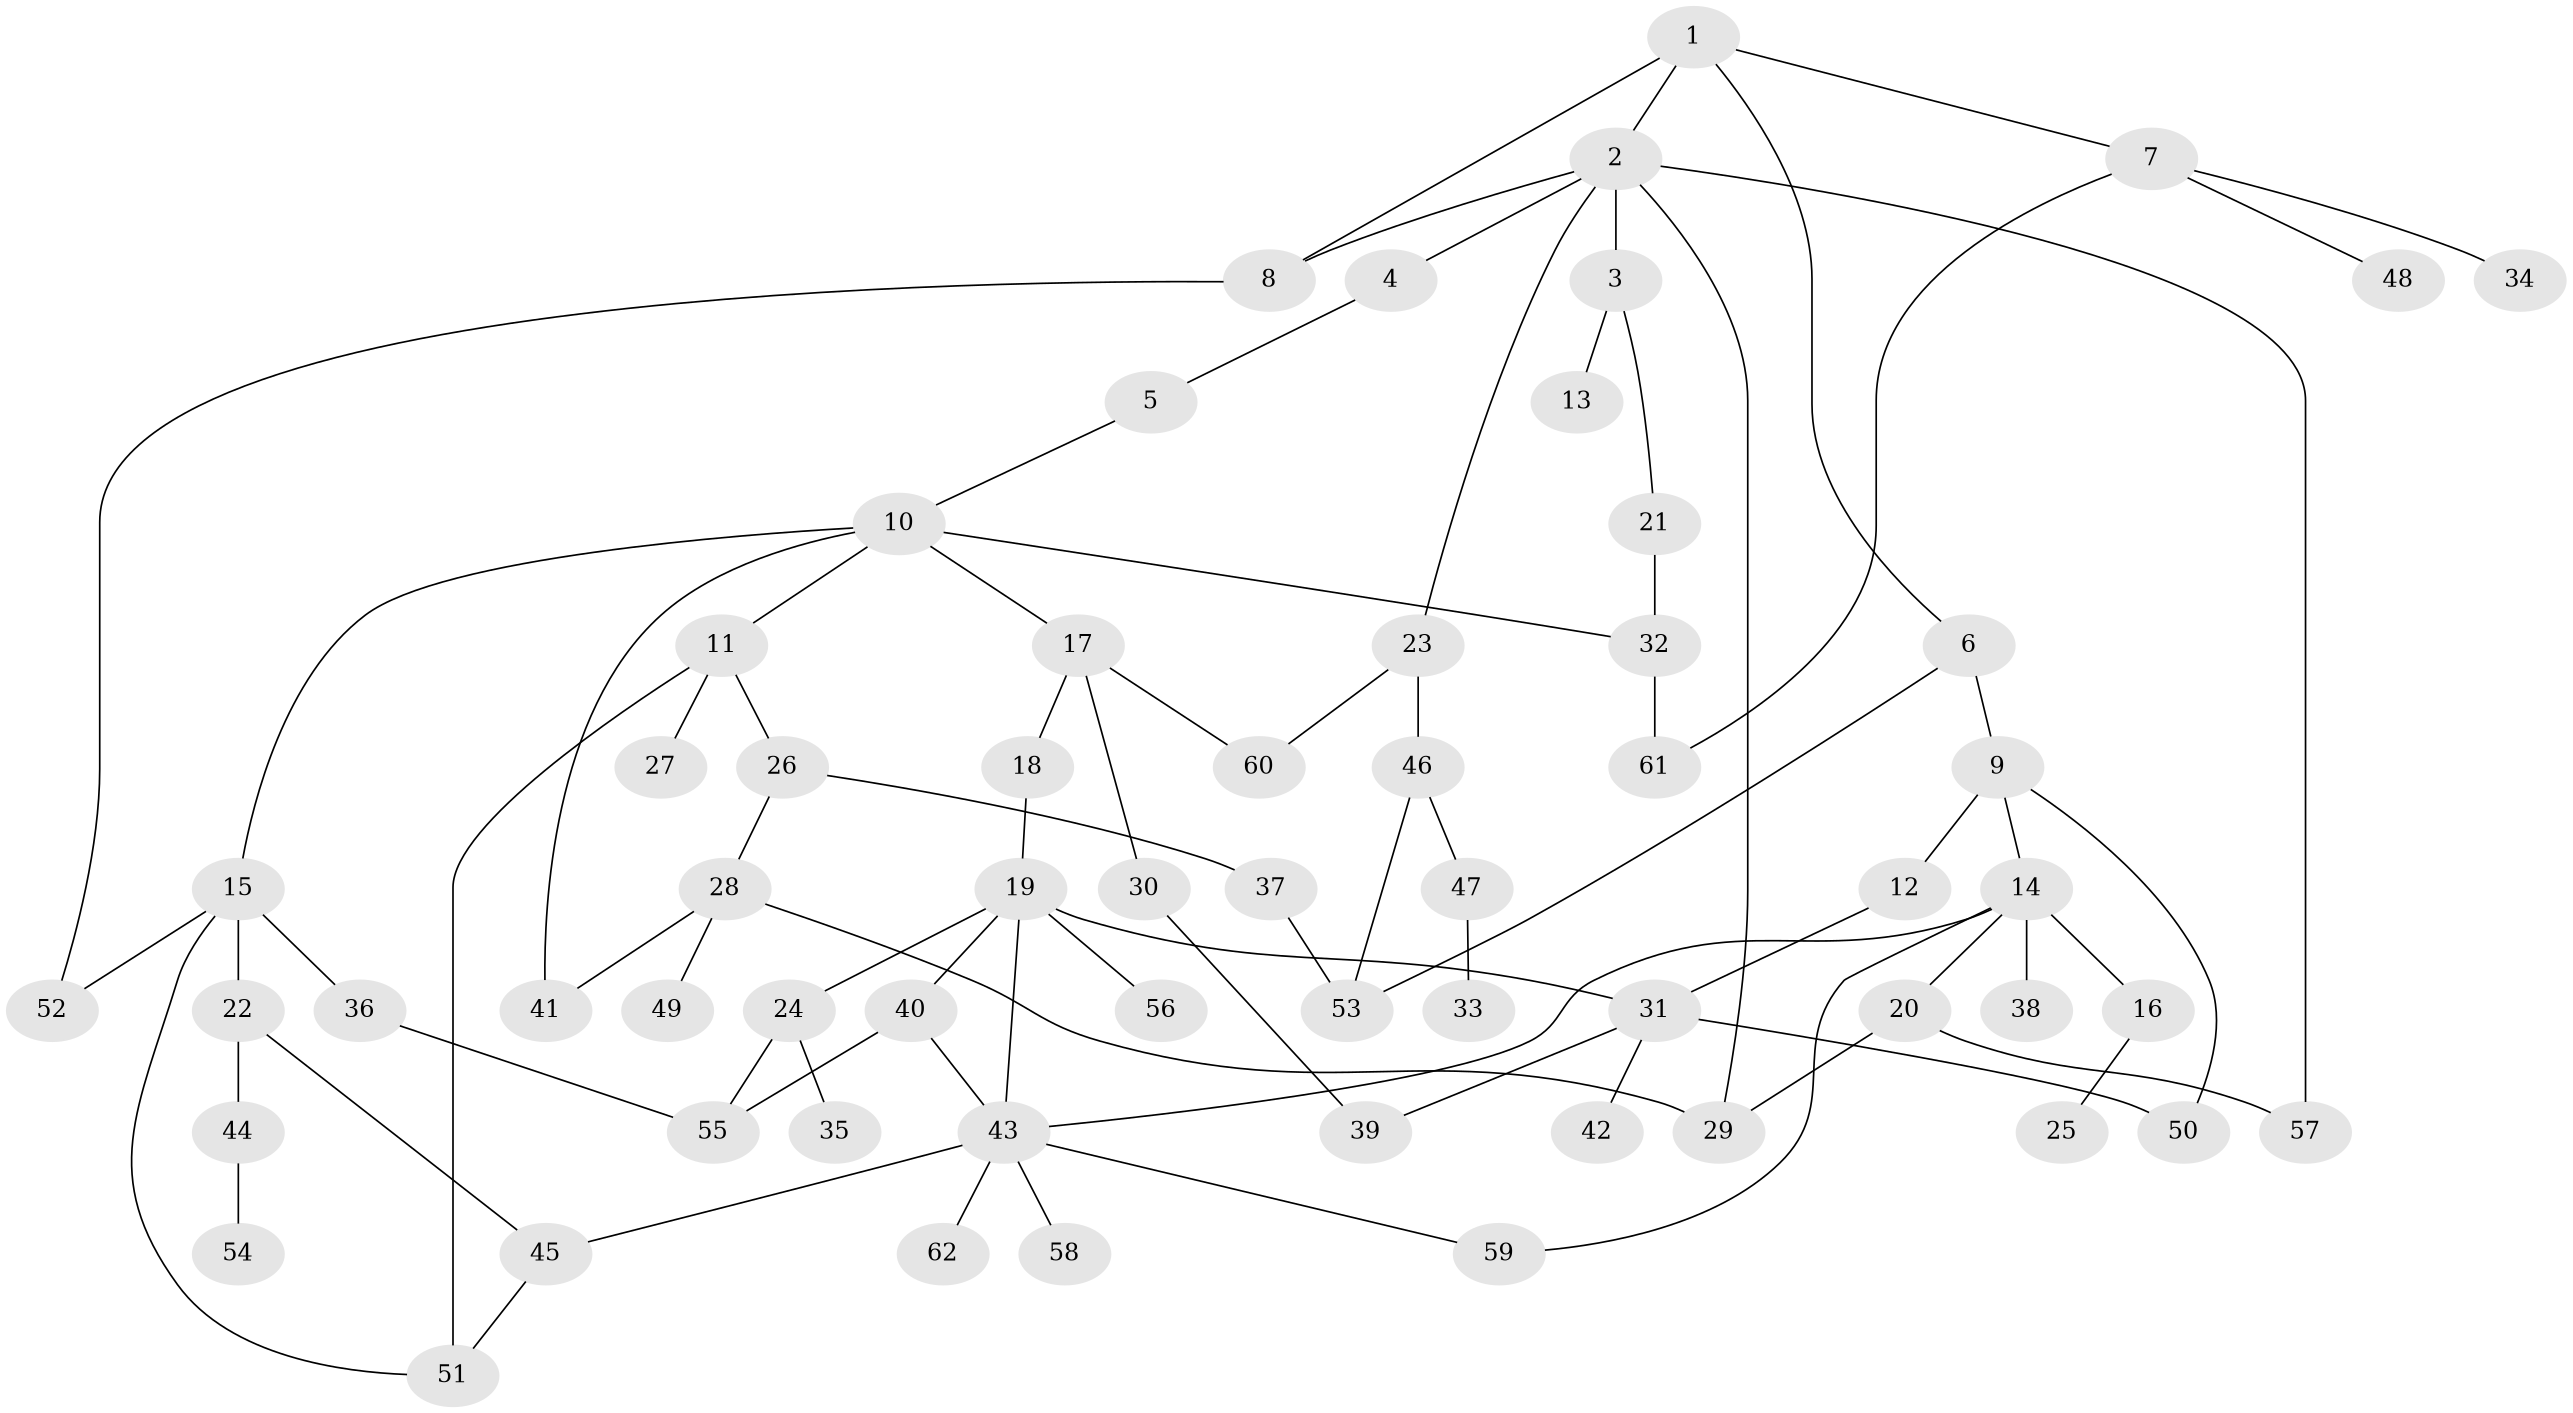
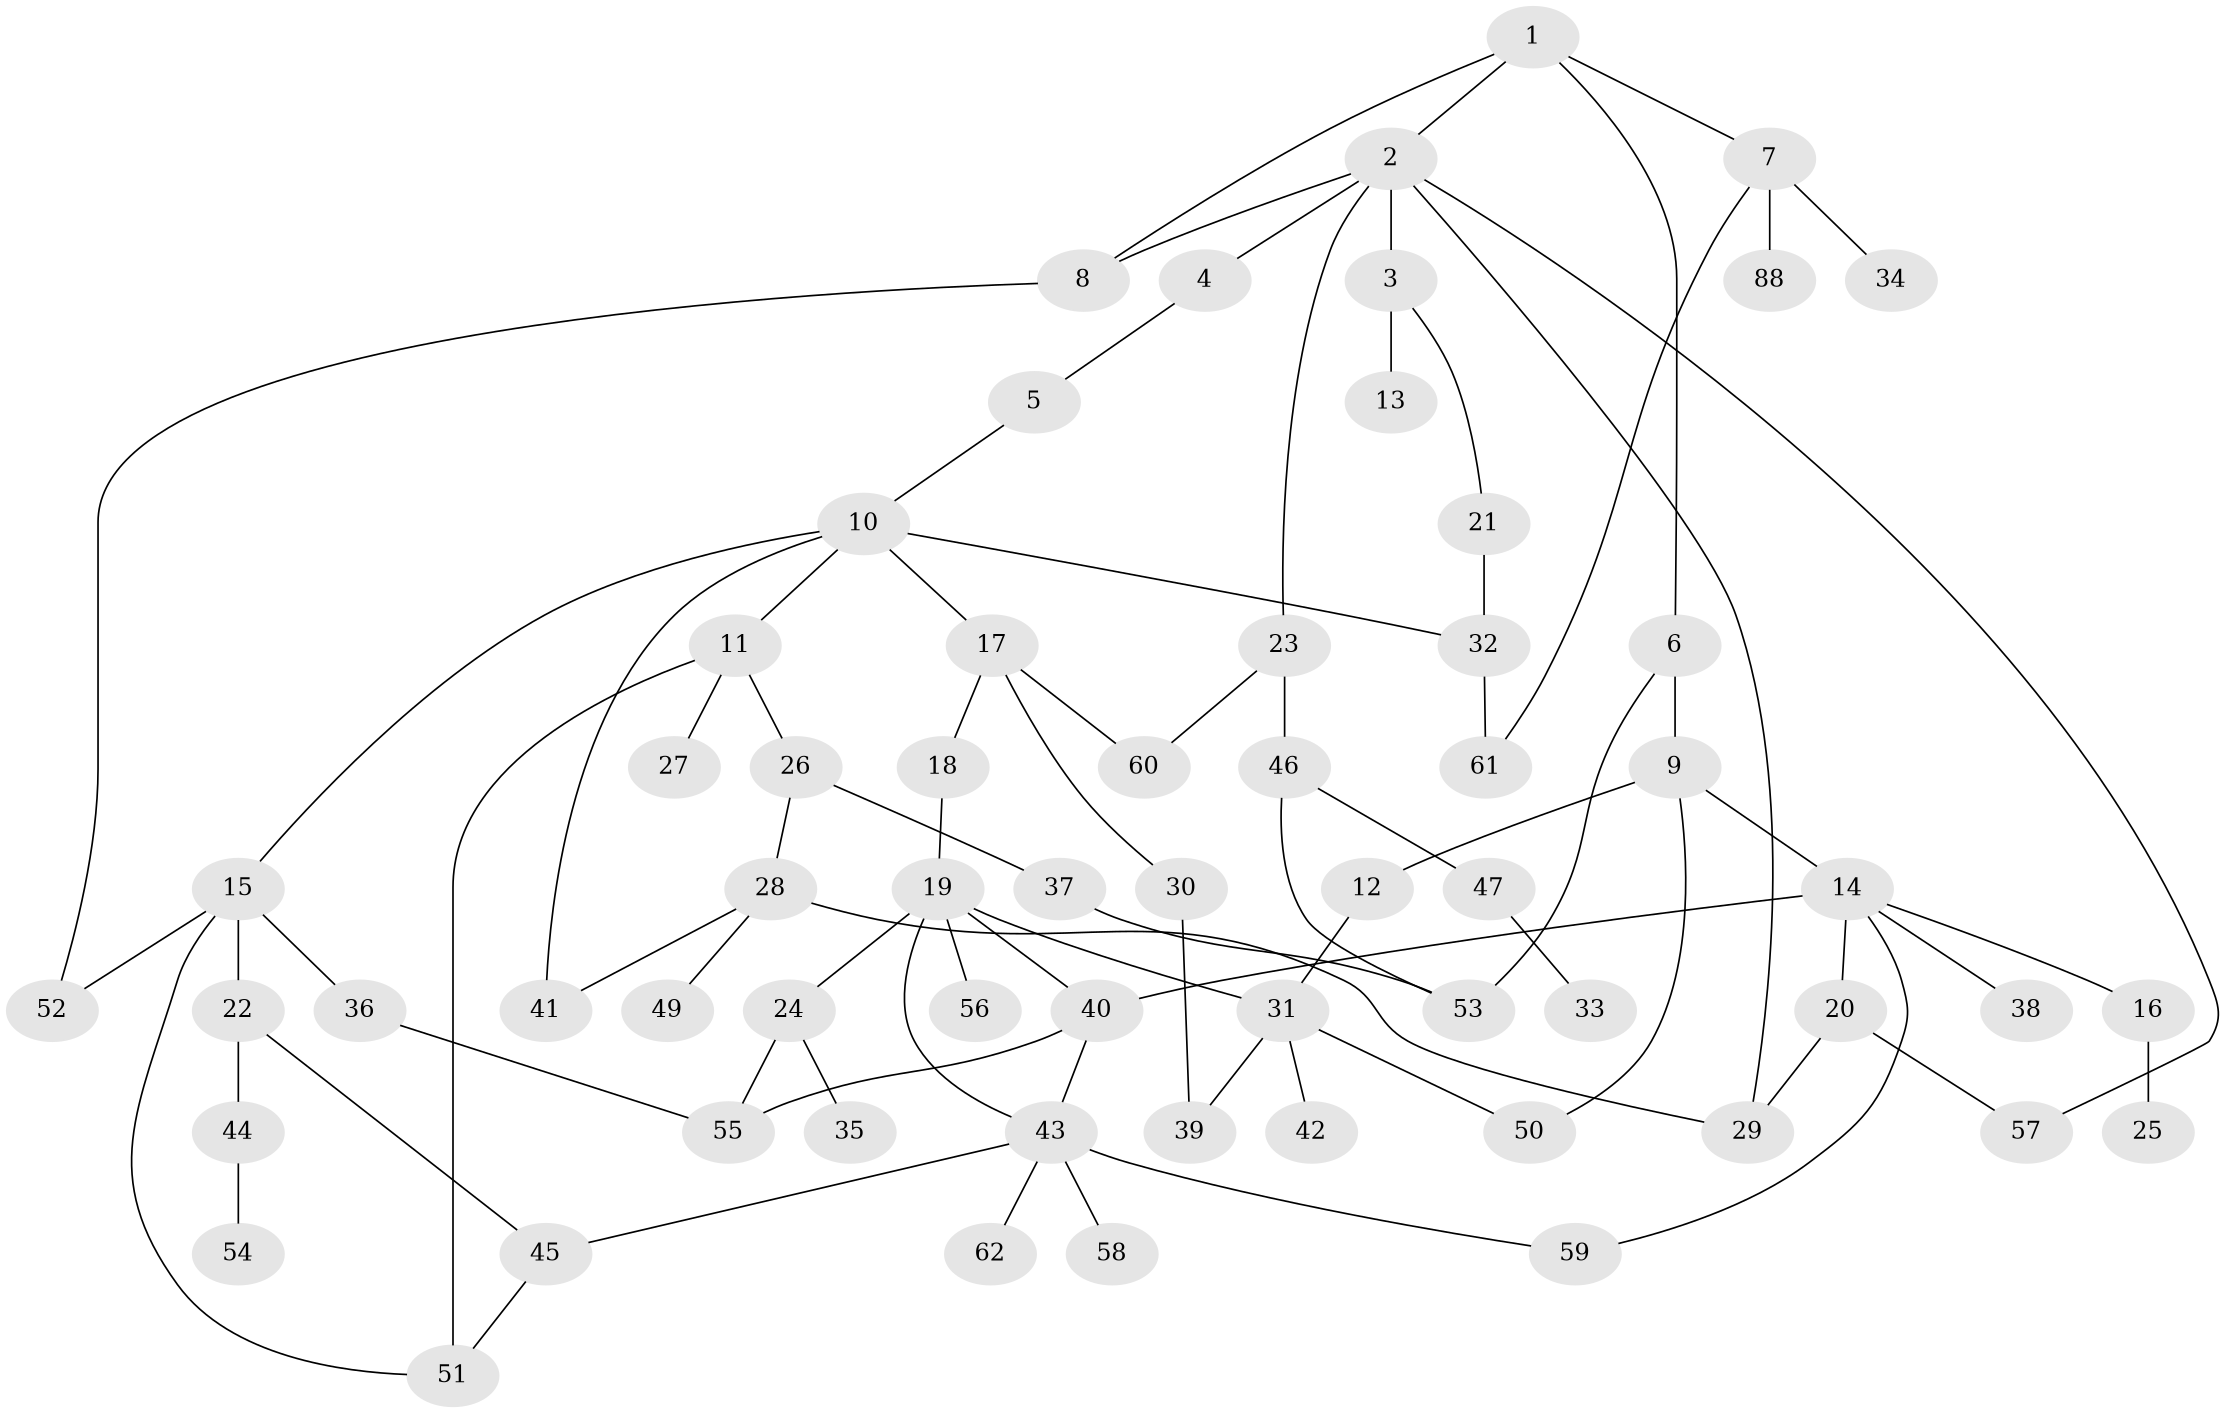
  graph {
    node [color=gray90 style=filled]
    1
    2
    6
    7
    8
    3
    4
    23
    29
    57
    53
    9
    34
-   48
+   48 [label=88]
    61
    52
    13
    21
    5
    60
    46
    32
    10
    11
    15
    17
    41
    12
    14
    50
    31
    16
    20
    38
    40
    59
    26
    27
    51
    22
    36
    18
    30
    28
    37
    39
    42
    25
    43
    55
    44
    45
    49
    19
    24
    56
    35
    58
    62
    54
    47
    33
    1 -- 2
    1 -- 6
    1 -- 7
    1 -- 8
    2 -- 8
    2 -- 3
    2 -- 4
    2 -- 23
    2 -- 29
    2 -- 57
    6 -- 53
    6 -- 9
    7 -- 34
    7 -- 48
    7 -- 61
    8 -- 52
    3 -- 13
    3 -- 21
    4 -- 5
    23 -- 60
    23 -- 46
    9 -- 12
    9 -- 14
    9 -- 50
    21 -- 32
    5 -- 10
    46 -- 53
    46 -- 47
    32 -- 61
    10 -- 32
    10 -- 11
    10 -- 15
    10 -- 17
    10 -- 41
    11 -- 26
    11 -- 27
    11 -- 51
    15 -- 52
    15 -- 51
    15 -- 22
    15 -- 36
    17 -- 60
    17 -- 18
    17 -- 30
    12 -- 31
    14 -- 16
    14 -- 20
    14 -- 38
-   14 -- 43
+   14 -- 40
    14 -- 59
    31 -- 50
    31 -- 39
    31 -- 42
    16 -- 25
    20 -- 29
    20 -- 57
    40 -- 43
    40 -- 55
    26 -- 28
    26 -- 37
    22 -- 44
    22 -- 45
    36 -- 55
    18 -- 19
    30 -- 39
    28 -- 29
    28 -- 41
    28 -- 49
    37 -- 53
    43 -- 59
    43 -- 45
    43 -- 58
    43 -- 62
    44 -- 54
    45 -- 51
    19 -- 31
    19 -- 40
    19 -- 43
    19 -- 24
    19 -- 56
    24 -- 55
    24 -- 35
    47 -- 33
  }
